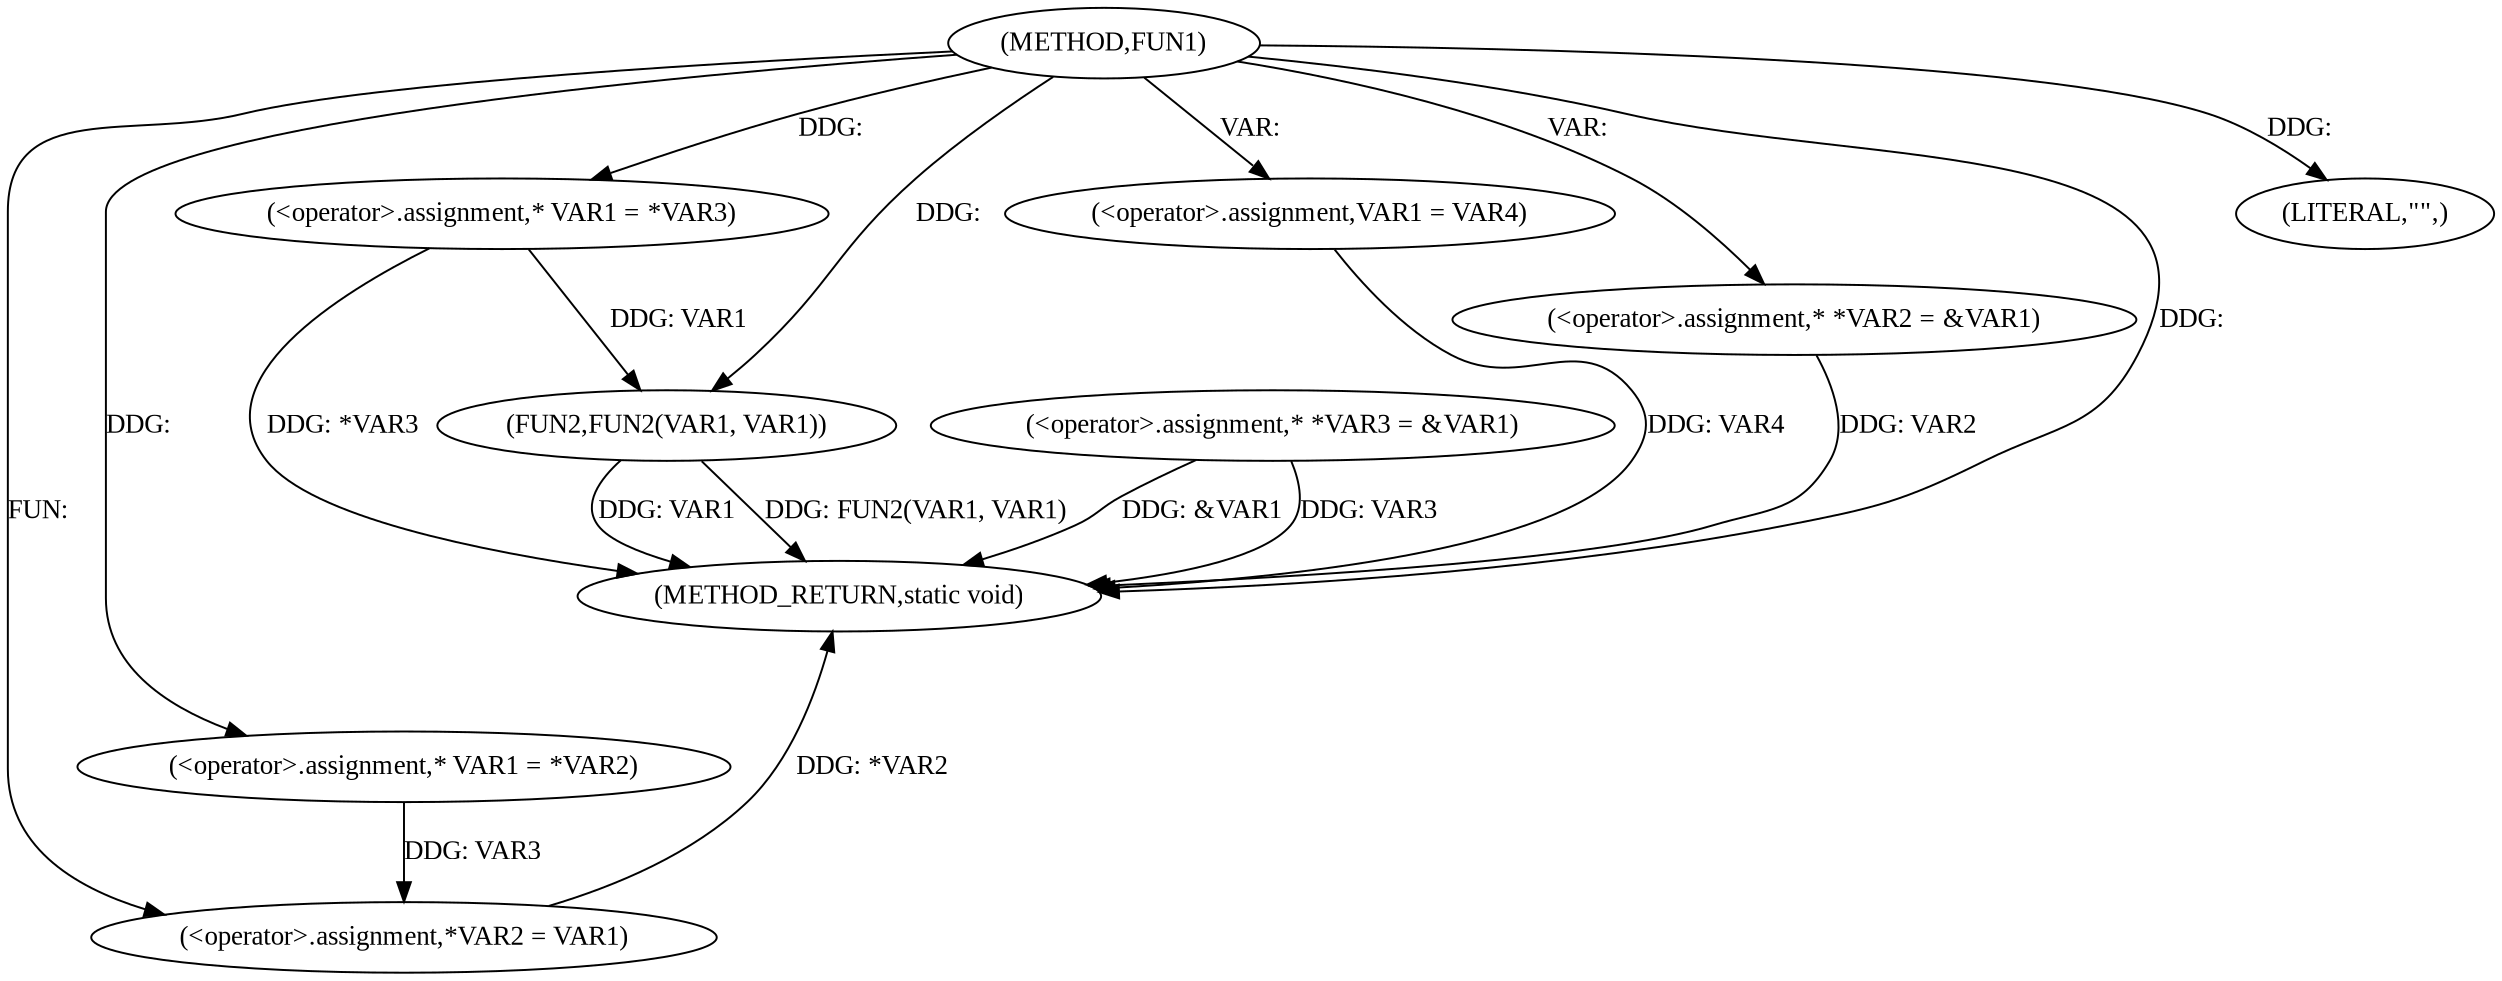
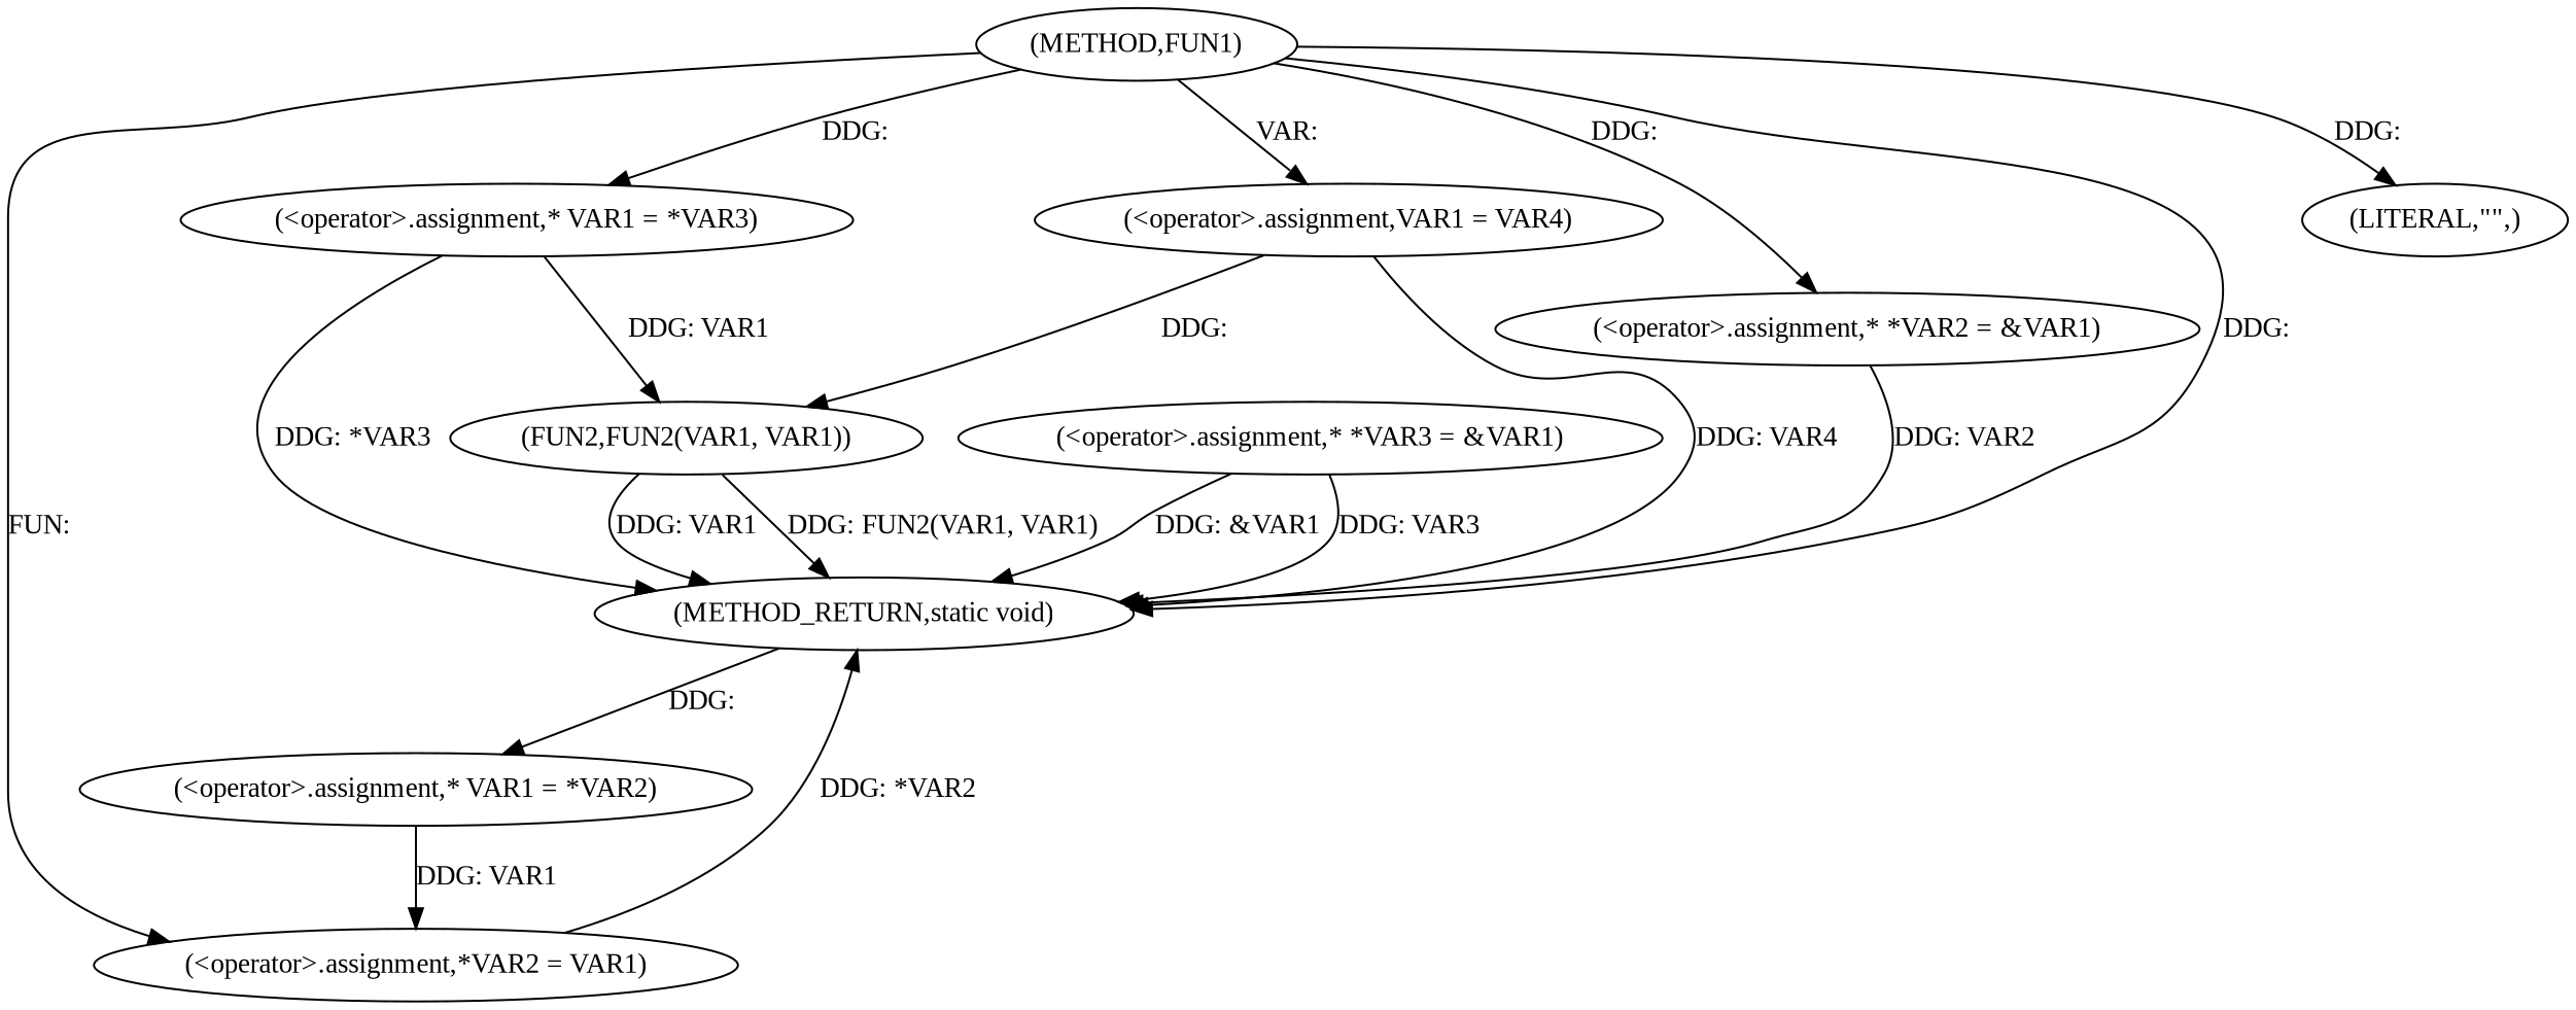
  digraph {
    fontname="Liberation Serif"
    node [fontname="Liberation Serif"]
    edge [fontname="Liberation Serif"]
    n1 [label="(METHOD,FUN1)"]
    n2 [label="(<operator>.assignment,* *VAR2 = &VAR1)"]
    n3 [label="(LITERAL,\"\",)"]
    n4 [label="(<operator>.assignment,VAR1 = VAR4)"]
    n5 [label="(<operator>.assignment,* VAR1 = *VAR2)"]
    n6 [label="(<operator>.assignment,*VAR2 = VAR1)"]
    n7 [label="(<operator>.assignment,* VAR1 = *VAR3)"]
    n8 [label="(FUN2,FUN2(VAR1, VAR1))"]
    n9 [label="(METHOD_RETURN,static void)"]
    n10 [label="(<operator>.assignment,* *VAR3 = &VAR1)"]
-   n1 -> n2 [label="VAR: "]
+   n1 -> n2 [label="DDG: "]
    n1 -> n3 [label="DDG: "]
    n1 -> n4 [label="VAR: "]
-   n1 -> n5 [label="DDG: "]
+   n9 -> n5 [label="DDG: "]
    n1 -> n6 [label="FUN: "]
    n1 -> n7 [label="DDG: "]
-   n1 -> n8 [label="DDG: "]
+   n4 -> n8 [label="DDG: "]
    n1 -> n9 [label="DDG: "]
    n2 -> n9 [label="DDG: VAR2"]
    n4 -> n9 [label="DDG: VAR4"]
-   n5 -> n6 [label="DDG: VAR3"]
+   n5 -> n6 [label="DDG: VAR1"]
    n6 -> n9 [label="DDG: *VAR2"]
    n7 -> n8 [label="DDG: VAR1"]
    n7 -> n9 [label="DDG: *VAR3"]
    n8 -> n9 [label="DDG: FUN2(VAR1, VAR1)"]
    n8 -> n9 [label="DDG: VAR1"]
    n10 -> n9 [label="DDG: VAR3"]
    n10 -> n9 [label="DDG: &VAR1"]
  }
